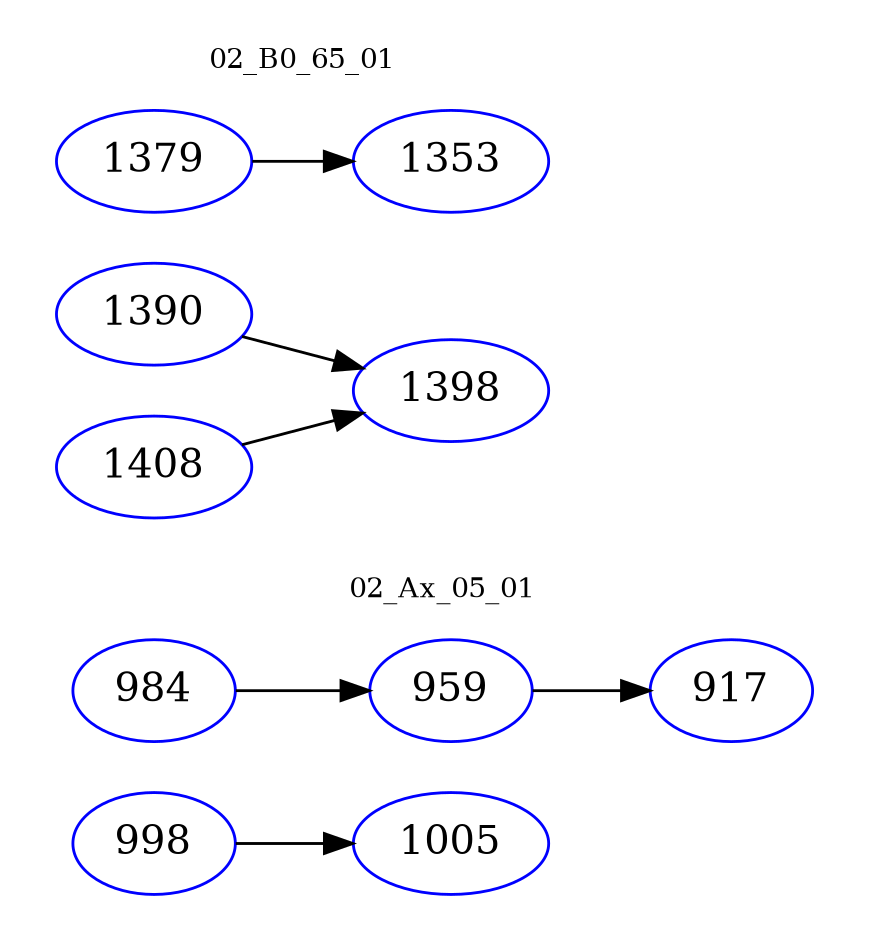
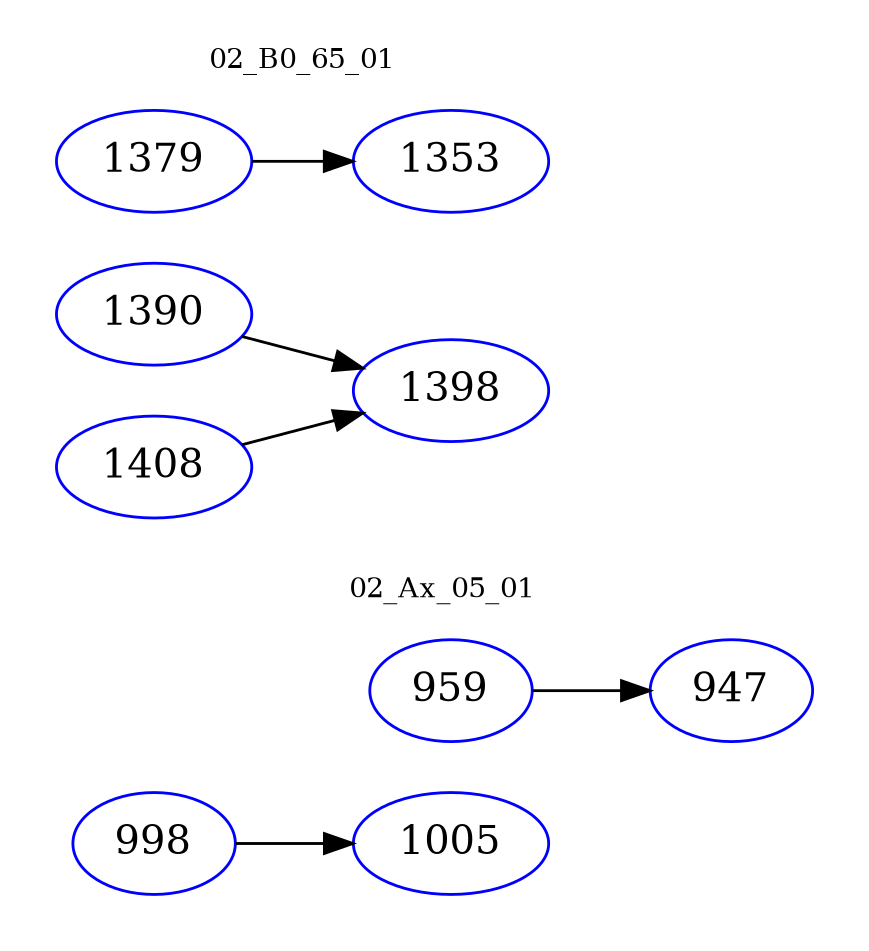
  digraph {
    rankdir=LR
    node [color=blue]
    edge [color=black]
-   n1 [label=984]
    n2 [label=959]
    n3 [label=998]
-   n4 [label=917]
+   n4 [label=947]
    n5 [label=1005]
    n6 [label=1390]
    n7 [label=1379]
    n8 [label=1398]
    n9 [label=1353]
    n10 [label=1408]
    subgraph cluster_1 {
      color=white
      fontsize=10
      label="02_Ax_05_01"
-     n1
      n2
      n3
      n4
      n5
    }
    subgraph cluster_2 {
      color=white
      fontsize=10
      label="02_B0_65_01"
      n6
      n7
      n8
      n9
      n10
    }
-   n1 -> n2
    n2 -> n4
    n3 -> n5
    n6 -> n8
    n7 -> n9
    n10 -> n8
  }
